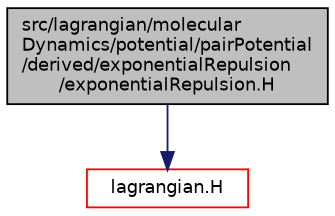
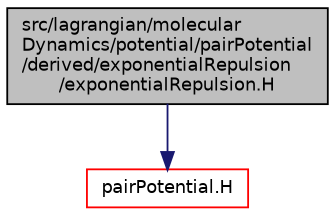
  digraph {
    node [fontname=Helvetica fontsize=10 shape=record]
    n1 [color=black fillcolor=grey75 fontcolor=black height=0.2 label="src/lagrangian/molecular\lDynamics/potential/pairPotential\l/derived/exponentialRepulsion\l/exponentialRepulsion.H" style=filled width=0.4]
-   n2 [color=red height=0.2 label="lagrangian.H" width=0.4]
+   n2 [color=red height=0.2 label="pairPotential.H" width=0.4]
    n1 -> n2 [color=midnightblue fontname=Helvetica fontsize=10 labelfontname=Helvetica labelfontsize=10 style=solid]
  }
